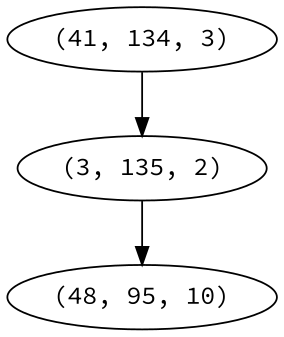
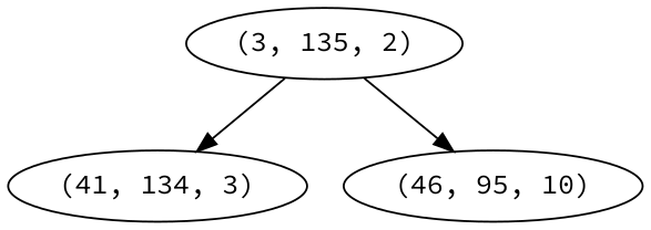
  digraph {
    fontname="Source Code Pro"
    node [fontname="Source Code Pro"]
    edge [fontname="Source Code Pro"]
    "(3, 135, 2)"
    "(41, 134, 3)"
-   "(48, 95, 10)"
-   "(41, 134, 3)" -> "(3, 135, 2)"
+   "(48, 95, 10)" [label="(46, 95, 10)"]
+   "(3, 135, 2)" -> "(41, 134, 3)"
    "(3, 135, 2)" -> "(48, 95, 10)"
  }
